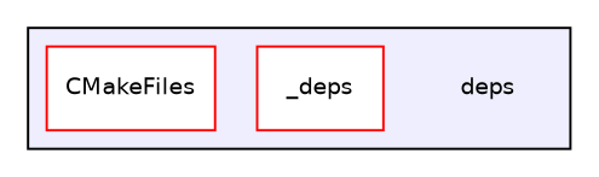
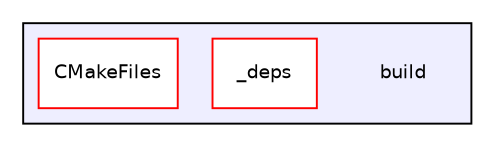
  digraph {
    compound=true
    node [fontname=Helvetica fontsize=10 shape=box color=red fillcolor=white style=filled]
-   n1 [label=deps shape=plaintext color="" fillcolor="" style=""]
+   n1 [label=build shape=plaintext color="" fillcolor="" style=""]
    n2 [label=_deps]
    n3 [label=CMakeFiles]
    subgraph cluster_1 {
      bgcolor="#eeeeff"
      pencolor=black
      n1
      n2
      n3
    }
  }
